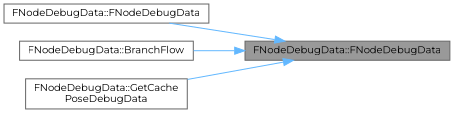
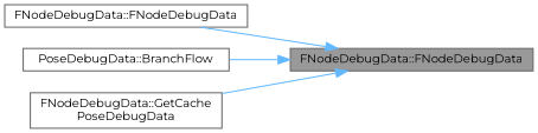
  digraph {
    rankdir=RL
    fontname=Montserrat
    node [color=grey40 fillcolor=white fontname=Montserrat fontsize=10 shape=box style=filled]
    edge [color=steelblue1 dir=back fontname=Montserrat fontsize=10 labelfontname=Helvetica labelfontsize=10 style=solid]
    n1 [color=gray40 fillcolor=grey60 fontcolor=black height=0.2 label="FNodeDebugData::FNodeDebugData" width=0.4]
    n2 [height=0.2 label="FNodeDebugData::FNodeDebugData" width=0.4]
-   n3 [height=0.2 label="FNodeDebugData::BranchFlow" width=0.4]
+   n3 [height=0.2 label="PoseDebugData::BranchFlow" width=0.4]
    n4 [height=0.2 label="FNodeDebugData::GetCache\lPoseDebugData" width=0.4]
    n1 -> n2
    n1 -> n3
    n1 -> n4
  }
